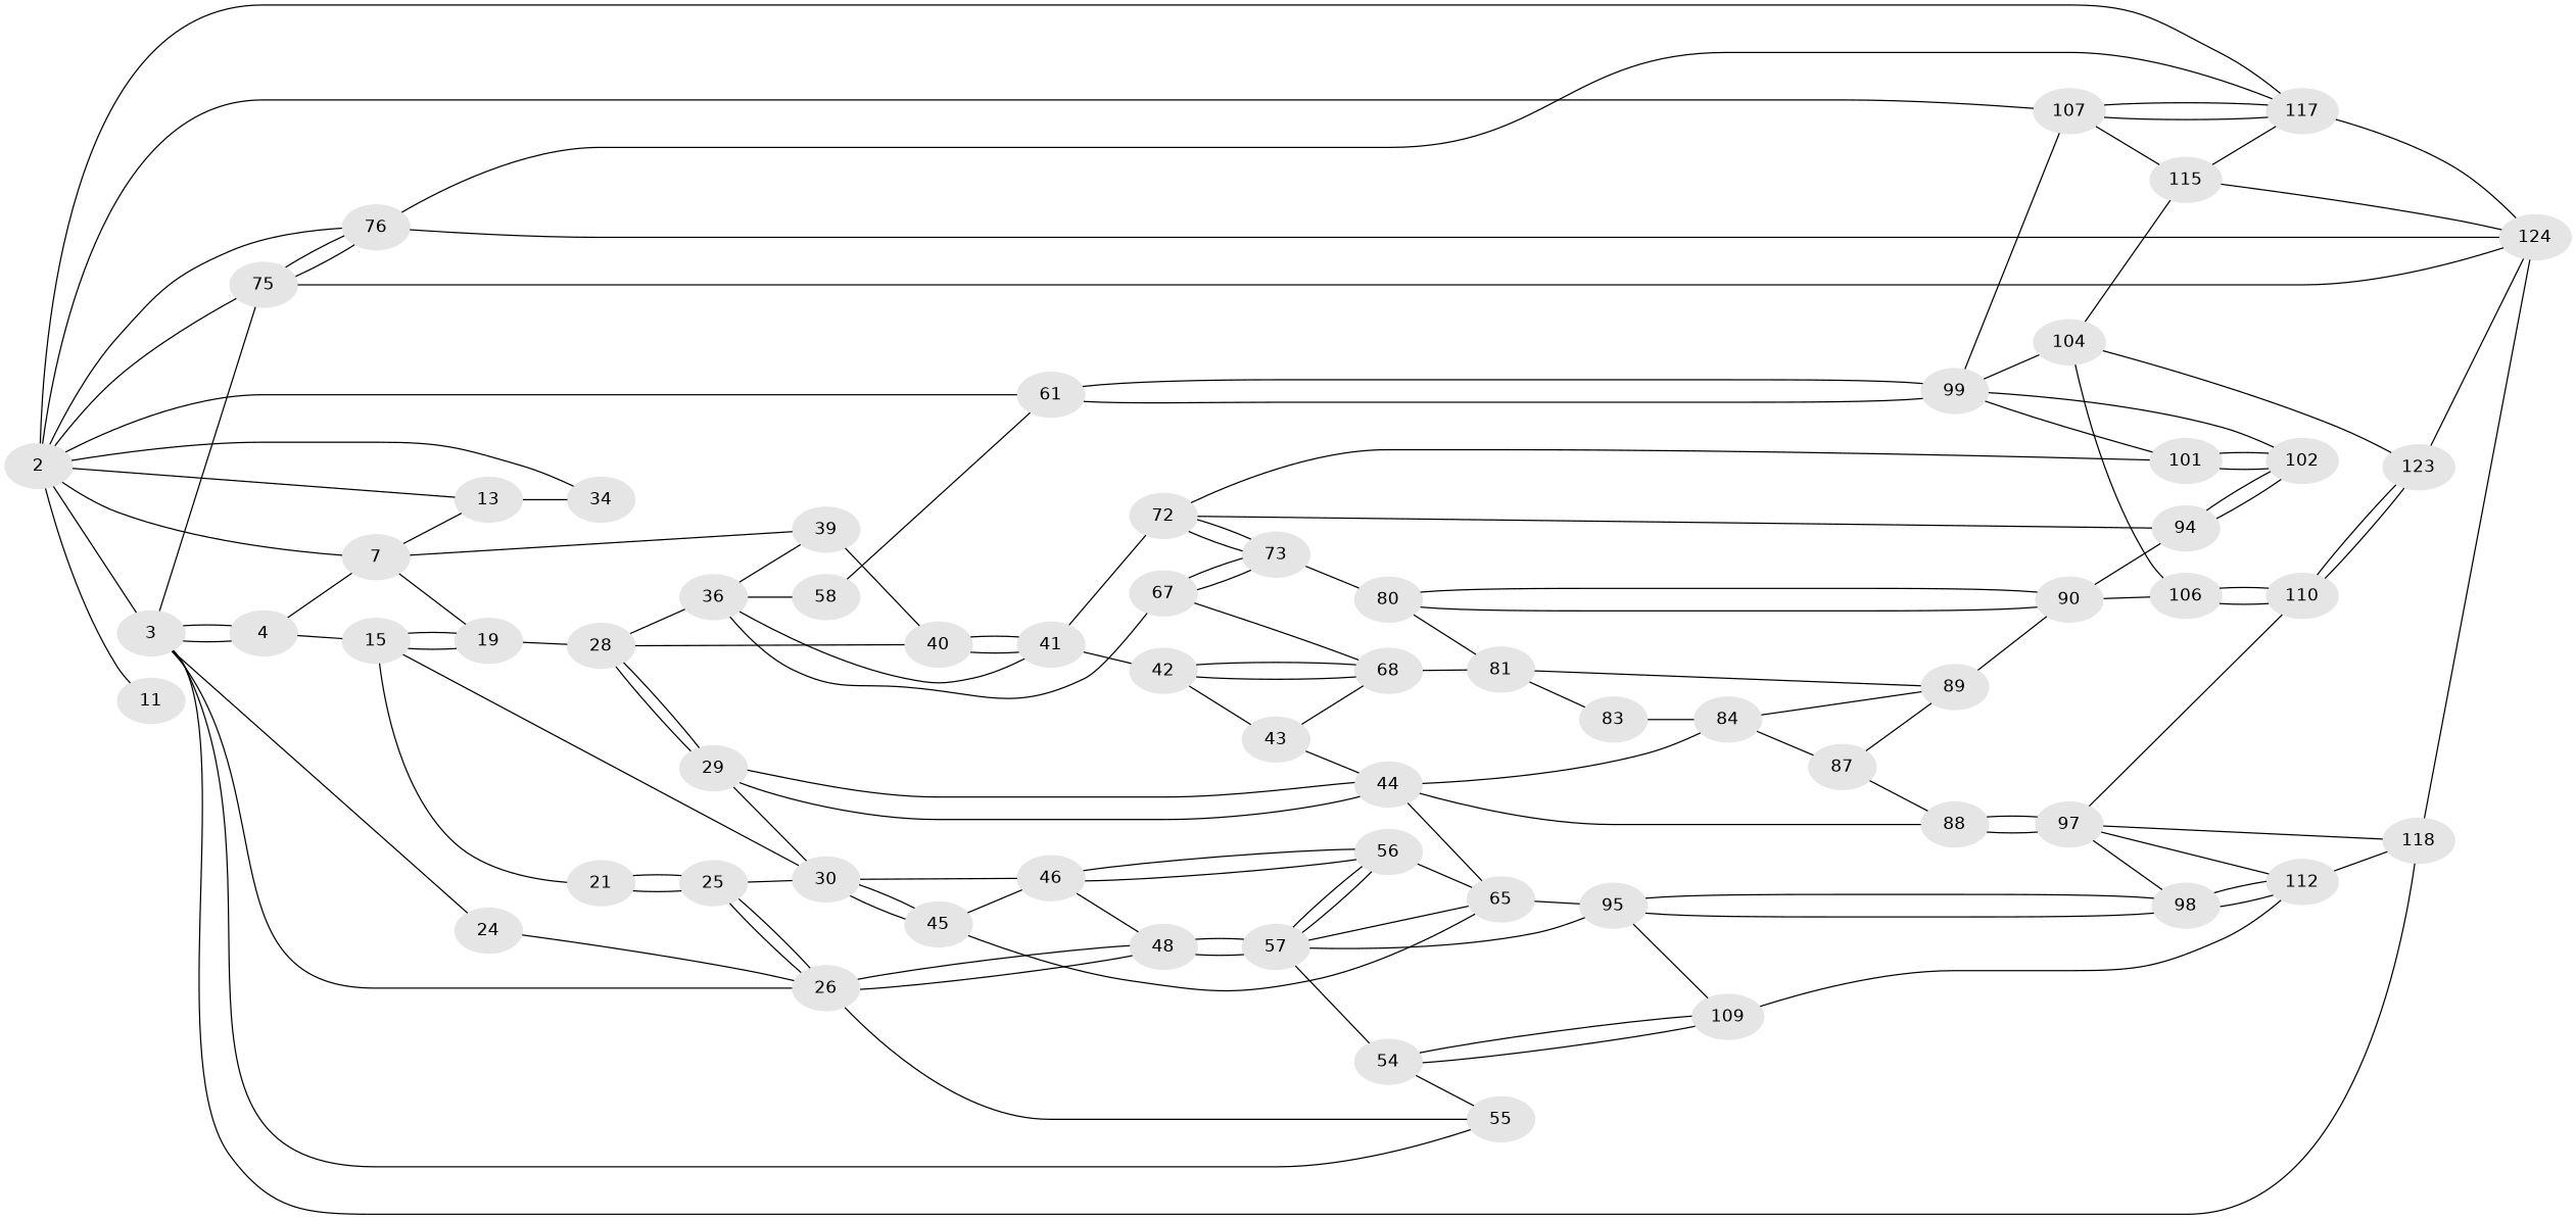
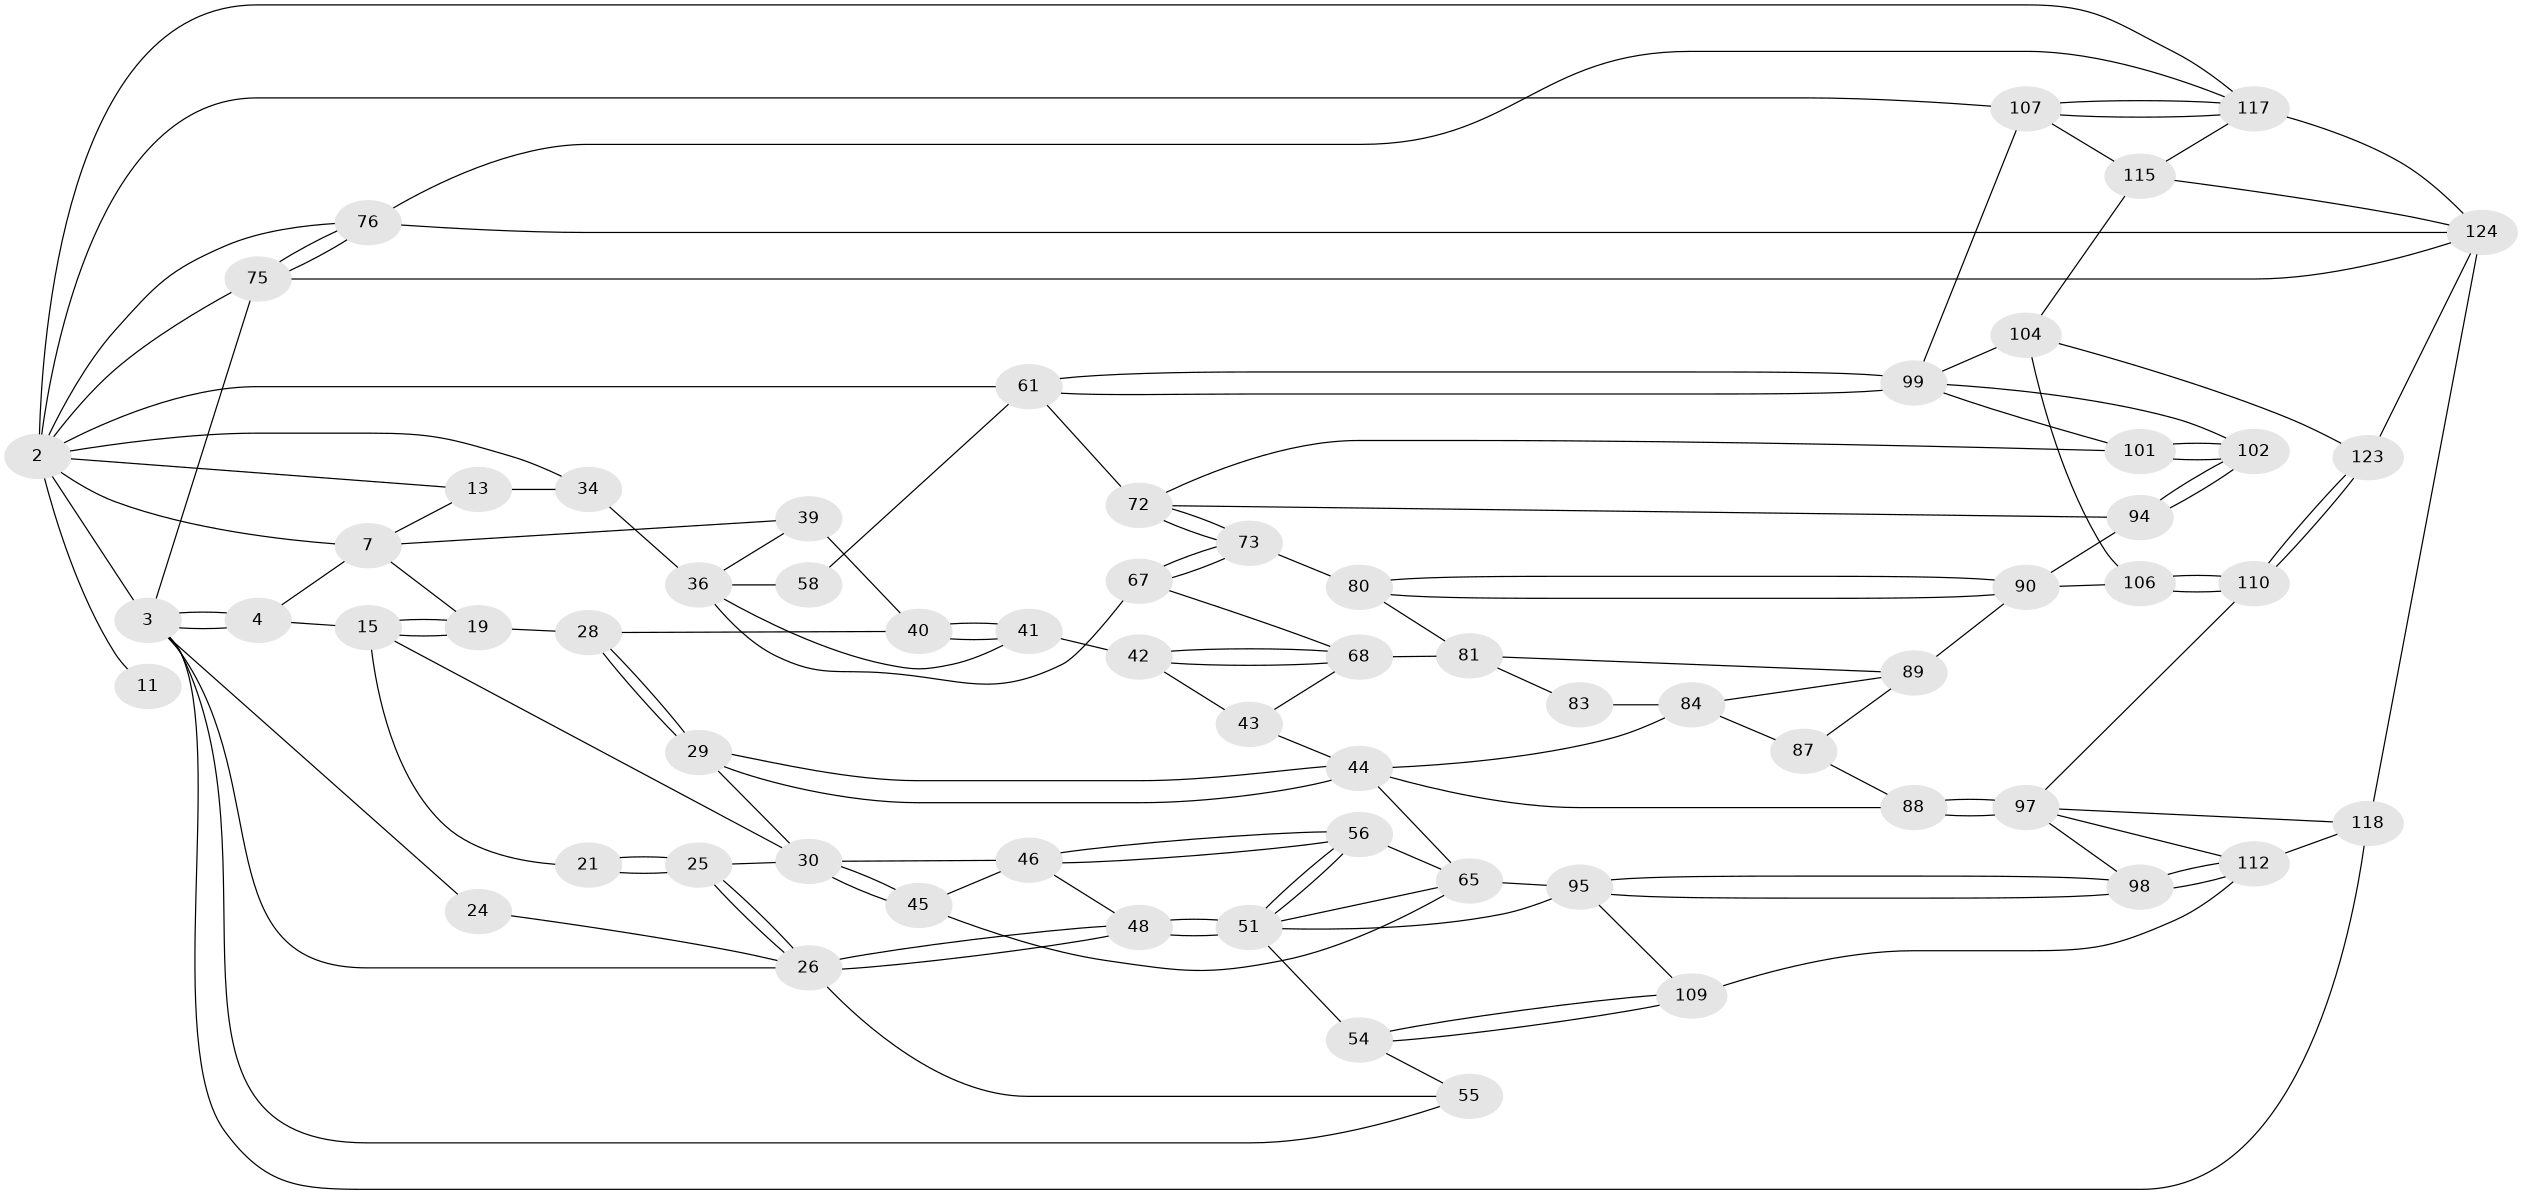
  graph {
    fontname="DejaVu Sans"
    rankdir=LR
    node [color=gray90 fontname="DejaVu Sans" style=filled]
    edge [fontname="DejaVu Sans"]
    n1 [label=2 super="+6+2"]
    3 [super="+79+23"]
    7 [super="+14"]
    11
    13
    34 [super="+35"]
    61 [super="+62"]
    75
    76 [super="+77"]
    107 [super="+108"]
    117 [super="+120"]
    4 [super="+5"]
    24
    26 [super="+27"]
    55
    118 [super="+129"]
    19 [super="+20"]
    39
    36 [super="+37+57"]
    72 [super="+93"]
    99 [super="+100"]
    124 [super="+125"]
    115 [super="+122+116"]
    15 [super="+16"]
    48
    21
    30 [super="+31"]
    28
    40
    25
    45
    46 [super="+47"]
    29
-   51 [super="+52" label=57]
+   51 [super="+52"]
    44 [super="+63"]
    41
    65 [super="+74+66"]
    84 [super="+85"]
    88
    56
    58
    67
    42
    68 [super="+69"]
    73
    43 [super="+70"]
    81 [super="+82"]
    95 [super="+96"]
    89 [super="+92"]
    87
    97 [super="+111"]
    54
    109
    98
    112 [super="+113"]
    94
    101
    102
    104 [super="+105"]
    80
    83
    90 [super="+91"]
    106
    110
    123
    n1 -- 3
    n1 -- 7
    n1 -- 11 [weight=3]
    n1 -- 13
    n1 -- 34
    n1 -- 61
    n1 -- 75
    n1 -- 76
    n1 -- 107
    n1 -- 117
    3 -- 75
    3 -- 4
    3 -- 4
    3 -- 24
    3 -- 26
    3 -- 55
    3 -- 118
    7 -- 13
    7 -- 19
    7 -- 39
    13 -- 34
-   28 -- 36 [weight=2]
-   41 -- 72
+   34 -- 36 [weight=2]
+   61 -- 72
    61 -- 99
    61 -- 99
    75 -- 76
    75 -- 76
    75 -- 124
    76 -- 117
    76 -- 124
    107 -- 117
    107 -- 117
    107 -- 115
    117 -- 124
    4 -- 7
    4 -- 15 [weight=2]
    24 -- 26
    26 -- 55
    26 -- 48
    26 -- 48
    118 -- 124
    19 -- 28
    39 -- 40
    36 -- 39
    36 -- 41
    36 -- 58 [weight=2]
    36 -- 67
    72 -- 73
    72 -- 73
    72 -- 94
    72 -- 101
    99 -- 107
    99 -- 101
    99 -- 102
    99 -- 104
    115 -- 117
    115 -- 124 [weight=2]
    15 -- 19 [weight=2]
    15 -- 19
    15 -- 21
    15 -- 30
    48 -- 51
    48 -- 51
    21 -- 25
    21 -- 25
    30 -- 45
    30 -- 45
    30 -- 46
    28 -- 40
    28 -- 29
    28 -- 29
    40 -- 41
    40 -- 41
    25 -- 26
    25 -- 26
    25 -- 30
    45 -- 46
    45 -- 65
    46 -- 48
    46 -- 56
    46 -- 56
    29 -- 30
    29 -- 44
    29 -- 44
    51 -- 65
    51 -- 56
    51 -- 56
    51 -- 95
    51 -- 54
    44 -- 65
    44 -- 84
    44 -- 88
    41 -- 42
    65 -- 95
    84 -- 89
    84 -- 87
    88 -- 97
    88 -- 97
    56 -- 65
    58 -- 61
    67 -- 68
    67 -- 73
    67 -- 73
    42 -- 68
    42 -- 68
    42 -- 43
    68 -- 81
    73 -- 80
    43 -- 44 [weight=2]
    43 -- 68
    81 -- 89
    81 -- 83
    95 -- 109
    95 -- 98
    95 -- 98
    89 -- 90
    87 -- 88
    87 -- 89
    97 -- 118
    97 -- 98
    97 -- 112 [weight=2]
    97 -- 110
    54 -- 55
    54 -- 109
    54 -- 109
    109 -- 112
    98 -- 112
    98 -- 112
    112 -- 118
    94 -- 102
    94 -- 102
    101 -- 102
    101 -- 102
    104 -- 115
    104 -- 106
    104 -- 123
    80 -- 81
    80 -- 90
    80 -- 90
    83 -- 84 [weight=2]
    90 -- 94
    90 -- 106
    106 -- 110
    106 -- 110
    110 -- 123
    110 -- 123
    123 -- 124
  }
